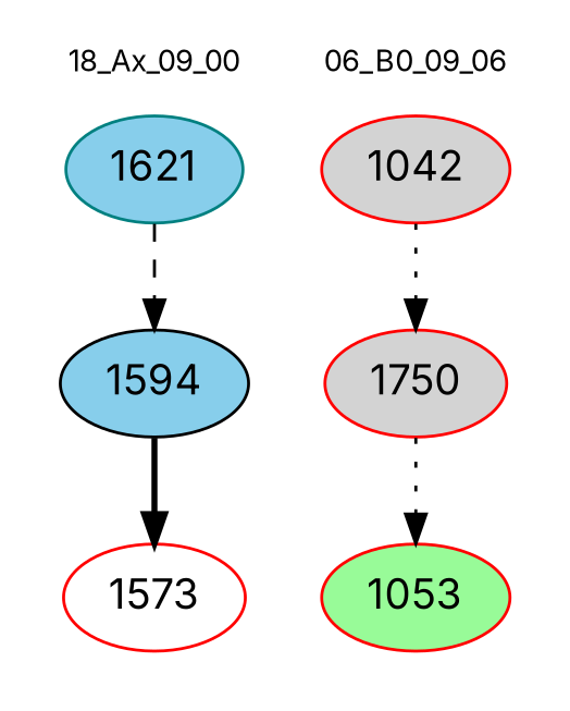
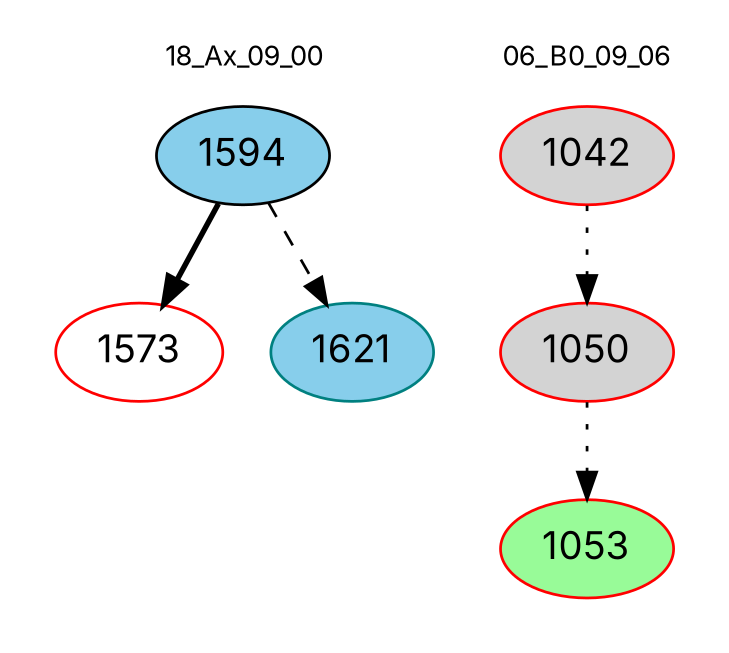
  digraph {
    fontname=Inter
    node [color=red fillcolor=skyblue fontname=Inter style=filled]
    edge [color=black fontname=Inter style=dotted]
    n1 [color=black label=1594]
    n2 [fillcolor=white label=1573]
    n3 [color=teal label=1621]
-   n4 [fillcolor=lightgrey label=1750]
+   n4 [fillcolor=lightgrey label=1050]
    n5 [fillcolor=lightgrey label=1042]
    n6 [fillcolor=palegreen label=1053]
    subgraph cluster_1 {
      color=white
      fontsize=10
      label="18_Ax_09_00"
      n1
      n2
      n3
    }
    subgraph cluster_2 {
      color=white
      fontsize=10
      label="06_B0_09_06"
      n4
      n5
      n6
    }
    n1 -> n2 [style=bold]
-   n3 -> n1 [style=dashed]
+   n1 -> n3 [style=dashed]
    n4 -> n6
    n5 -> n4
  }
